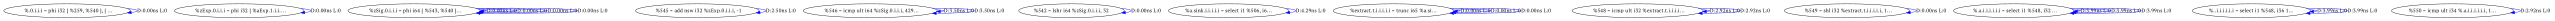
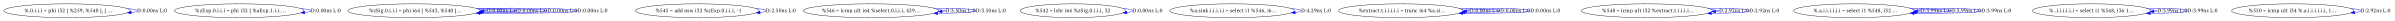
  digraph {
    fontname="PT Serif"
    node [fontname="PT Serif"]
    edge [color=blue fontname="PT Serif"]
    n1 [label="  %.0.i.i.i = phi i32 [ %259, %540 ], [ ..."]
    n2 [label="  %zExp.0.i.i.i = phi i32 [ %aExp.1.i.i...."]
    n3 [label="  %zSig.0.i.i.i = phi i64 [ %543, %540 ]..."]
    n4 [label="  %545 = add nsw i32 %zExp.0.i.i.i, -1"]
-   n5 [label="  %546 = icmp ult i64 %zSig.0.i.i.i, 429..."]
+   n5 [label="%546 = icmp ult i64 %select.0.i.i.i, 429..."]
    n6 [label="%542 = lshr i64 %zSig.0.i.i.i, 32"]
-   n7 [label="%a.sink.i.i.i.i.i = select i1 %506, i6..."]
-   n8 [label="%extract.t.i.i.i.i.i = trunc i65 %a.si..."]
+   n7 [label="  %a.sink.i.i.i.i.i = select i1 %546, i6..."]
+   n8 [label="  %extract.t.i.i.i.i.i = trunc i64 %a.si..."]
    n9 [label="  %548 = icmp ult i32 %extract.t.i.i.i.i..."]
-   n10 [label="  %549 = shl i32 %extract.t.i.i.i.i.i, 1..."]
    n11 [label="  %.a.i.i.i.i.i.i = select i1 %548, i32 ..."]
    n12 [label="%..i.i.i.i.i.i = select i1 %548, i36 1..."]
    n13 [label="%550 = icmp ult i34 %.a.i.i.i.i.i.i, 1..."]
    n1 -> n1 [label="D:0.00ns L:0"]
    n2 -> n2 [label="D:0.00ns L:0"]
    n3 -> n3 [label="D:0.00ns L:0"]
    n3 -> n3 [label="D:0.00ns L:0"]
    n3 -> n3 [label="D:0.00ns L:0"]
    n3 -> n3 [label="D:0.00ns L:0"]
    n4 -> n4 [label="D:2.50ns L:0"]
    n5 -> n5 [label="D:3.50ns L:0"]
    n5 -> n5 [label="D:3.50ns L:0"]
    n6 -> n6 [label="D:0.00ns L:0"]
    n7 -> n7 [label="D:4.29ns L:0"]
    n8 -> n8 [label="D:0.00ns L:0"]
    n8 -> n8 [label="D:0.00ns L:0"]
    n8 -> n8 [label="D:0.00ns L:0"]
    n9 -> n9 [label="D:2.92ns L:0"]
    n9 -> n9 [label="D:2.92ns L:0"]
-   n10 -> n10 [label="D:0.00ns L:0"]
    n11 -> n11 [label="D:3.99ns L:0"]
    n11 -> n11 [label="D:3.99ns L:0"]
    n11 -> n11 [label="D:3.99ns L:0"]
    n12 -> n12 [label="D:3.99ns L:0"]
    n12 -> n12 [label="D:3.99ns L:0"]
    n13 -> n13 [label="D:2.92ns L:0"]
  }
